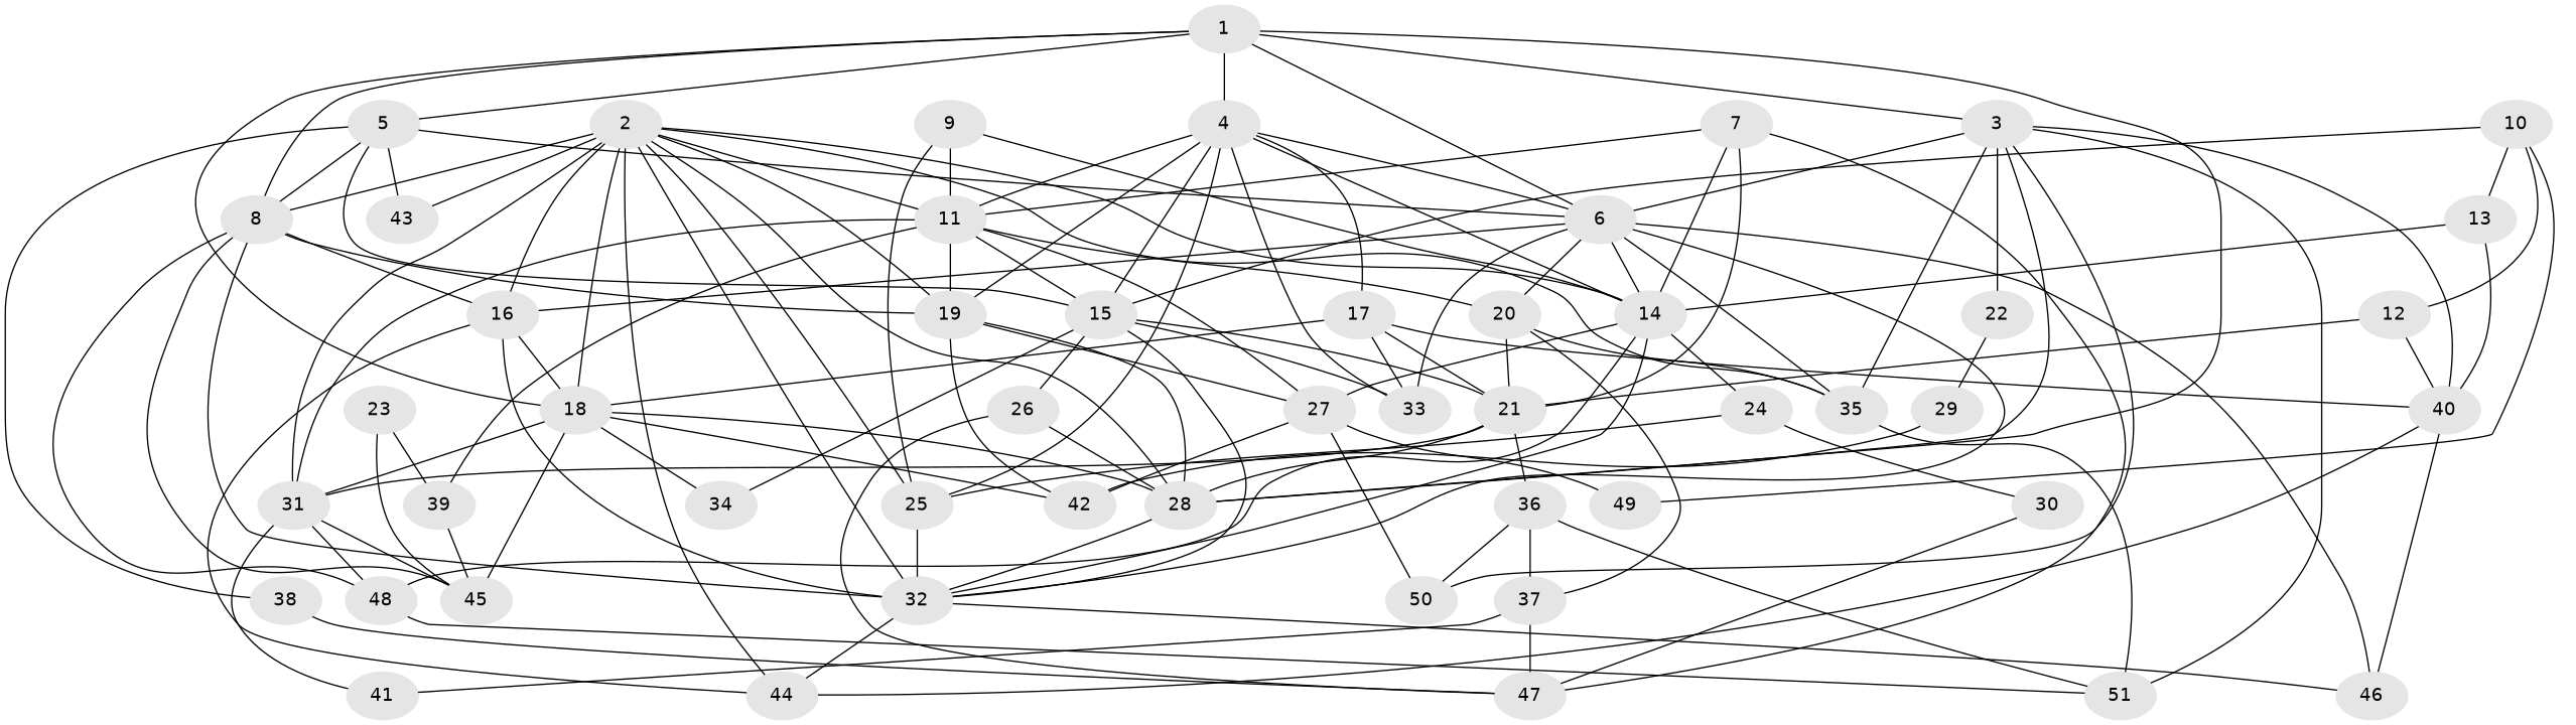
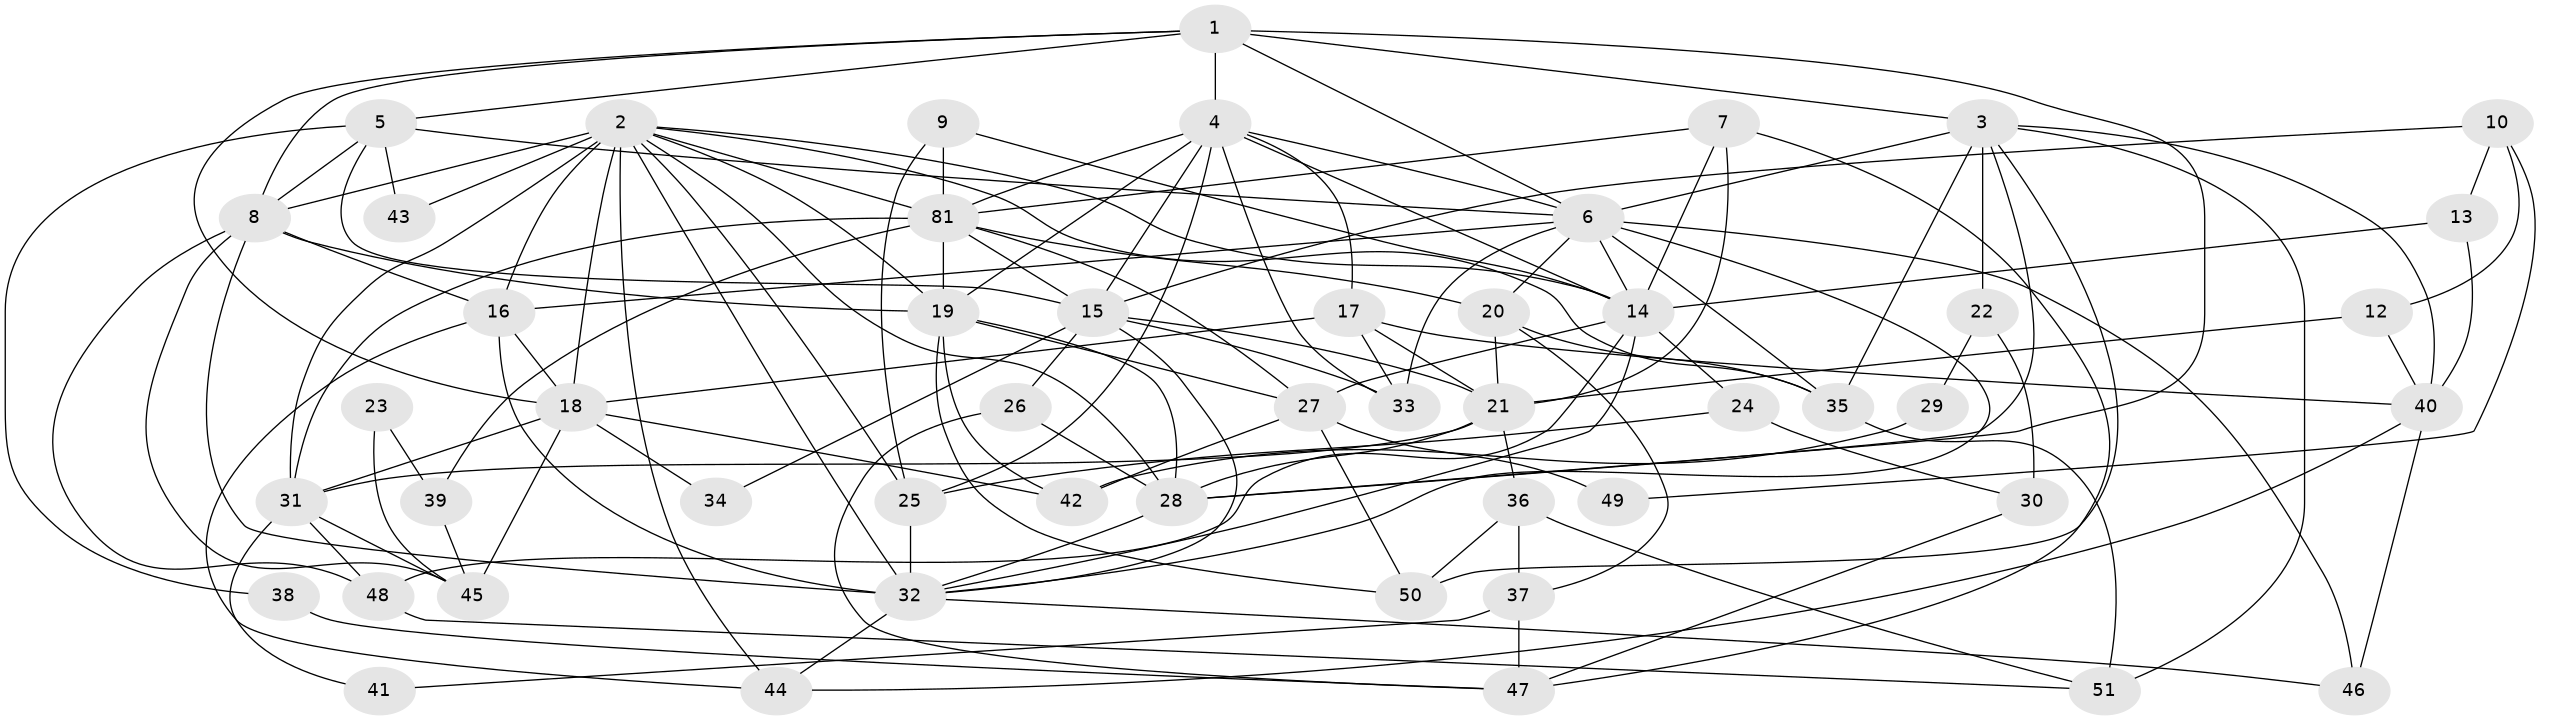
  graph {
    fontname="DejaVu Sans"
    node [color=gray90 fontname="DejaVu Sans" style=filled]
    edge [fontname="DejaVu Sans" weight=1.0]
    1
    3
    4
    5
    6
    8
    18
    28
    35
    22
    40
    50
    51
-   11
+   11 [label=81]
    14
    19
    25
    15
    17
    33
    43
    38
    16
    32
    20
    46
    45
    48
    31
    34
    42
    2
    44
    27
    39
    24
    41
    29
    30
    21
    26
    47
    37
    7
    36
    9
    10
    12
    13
    49
    23
    1 -- 3
    1 -- 4
    1 -- 5
    1 -- 6
    1 -- 8
    1 -- 18
    1 -- 28
    3 -- 6
    3 -- 28
    3 -- 35 [weight=2.0]
    3 -- 22
    3 -- 40
    3 -- 50
    3 -- 51
    4 -- 6
    4 -- 11
    4 -- 14
    4 -- 19
    4 -- 25 [weight=2.0]
    4 -- 15
    4 -- 17
    4 -- 33
    5 -- 6
    5 -- 8
    5 -- 15
    5 -- 43
    5 -- 38
    6 -- 35
    6 -- 14 [weight=2.0]
    6 -- 33
    6 -- 16
    6 -- 32
    6 -- 20
    6 -- 46
    8 -- 19
    8 -- 16
    8 -- 32
    8 -- 45
    8 -- 48
-   18 -- 28 [weight=2.0]
    18 -- 45 [weight=2.0]
    18 -- 31
    18 -- 34
    18 -- 42
    28 -- 32
    35 -- 51
    22 -- 29
+   22 -- 30
    40 -- 46
    40 -- 44
    11 -- 19
    11 -- 15
    11 -- 20
    11 -- 31
    11 -- 27
    11 -- 39
    14 -- 32
    14 -- 48
    14 -- 27
    14 -- 24
    19 -- 28
+   19 -- 50
    19 -- 42
    19 -- 27
    25 -- 32
    15 -- 33
    15 -- 32
    15 -- 34
    15 -- 21
    15 -- 26
    17 -- 18
    17 -- 40
    17 -- 33
    17 -- 21 [weight=2.0]
    38 -- 47
    16 -- 18
    16 -- 32 [weight=2.0]
    16 -- 44
    32 -- 46
    32 -- 44
    20 -- 35
    20 -- 21
    20 -- 37
    48 -- 51
    31 -- 45
    31 -- 48
    31 -- 41
    2 -- 8
    2 -- 18 [weight=2.0]
    2 -- 28
    2 -- 35
    2 -- 11
    2 -- 14
    2 -- 19
    2 -- 25
    2 -- 43
    2 -- 16 [weight=2.0]
    2 -- 32
    2 -- 31
    2 -- 44
    27 -- 50
    27 -- 42
    27 -- 49
    39 -- 45
    24 -- 25
    24 -- 30
    29 -- 42
    30 -- 47
    21 -- 28 [weight=4.0]
    21 -- 31
    21 -- 36
    26 -- 28
    26 -- 47
    37 -- 41
    37 -- 47
    7 -- 11
    7 -- 14
    7 -- 21
    7 -- 47
    36 -- 50
    36 -- 51
    36 -- 37
    9 -- 11 [weight=2.0]
    9 -- 14
    9 -- 25
    10 -- 15
    10 -- 12
    10 -- 13
    10 -- 49
    12 -- 40
    12 -- 21
    13 -- 40
    13 -- 14
    23 -- 45
    23 -- 39
  }
